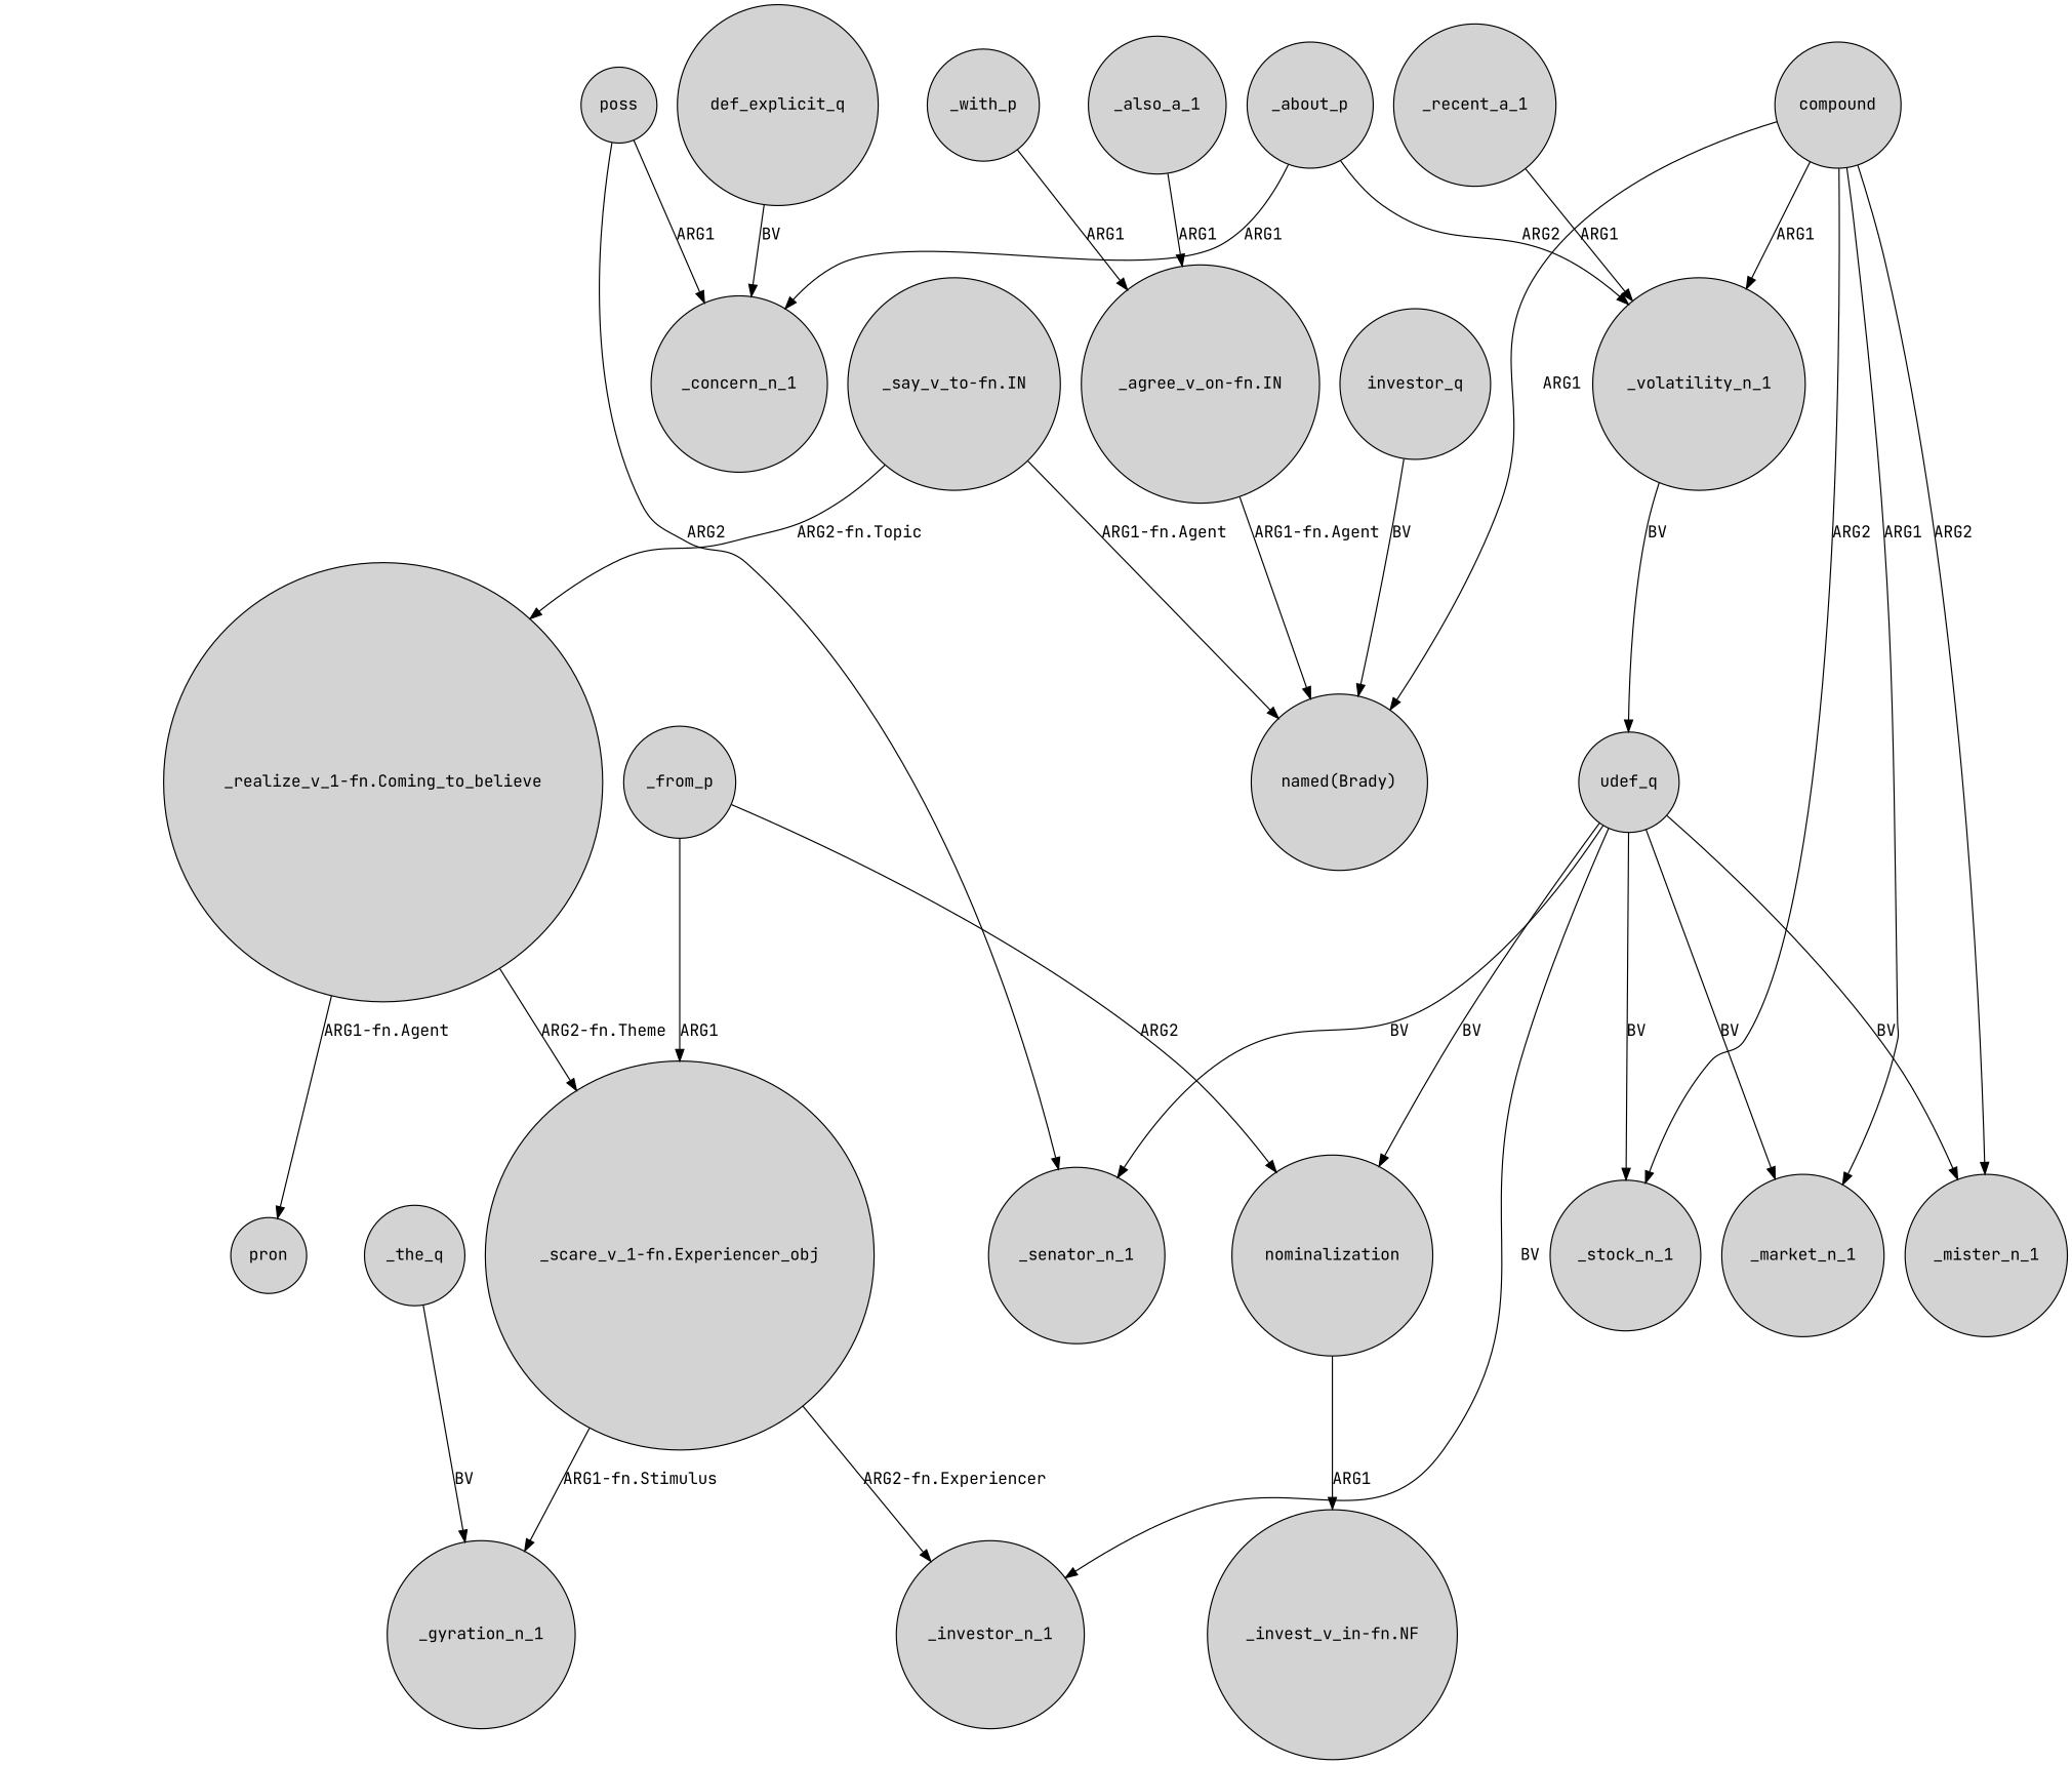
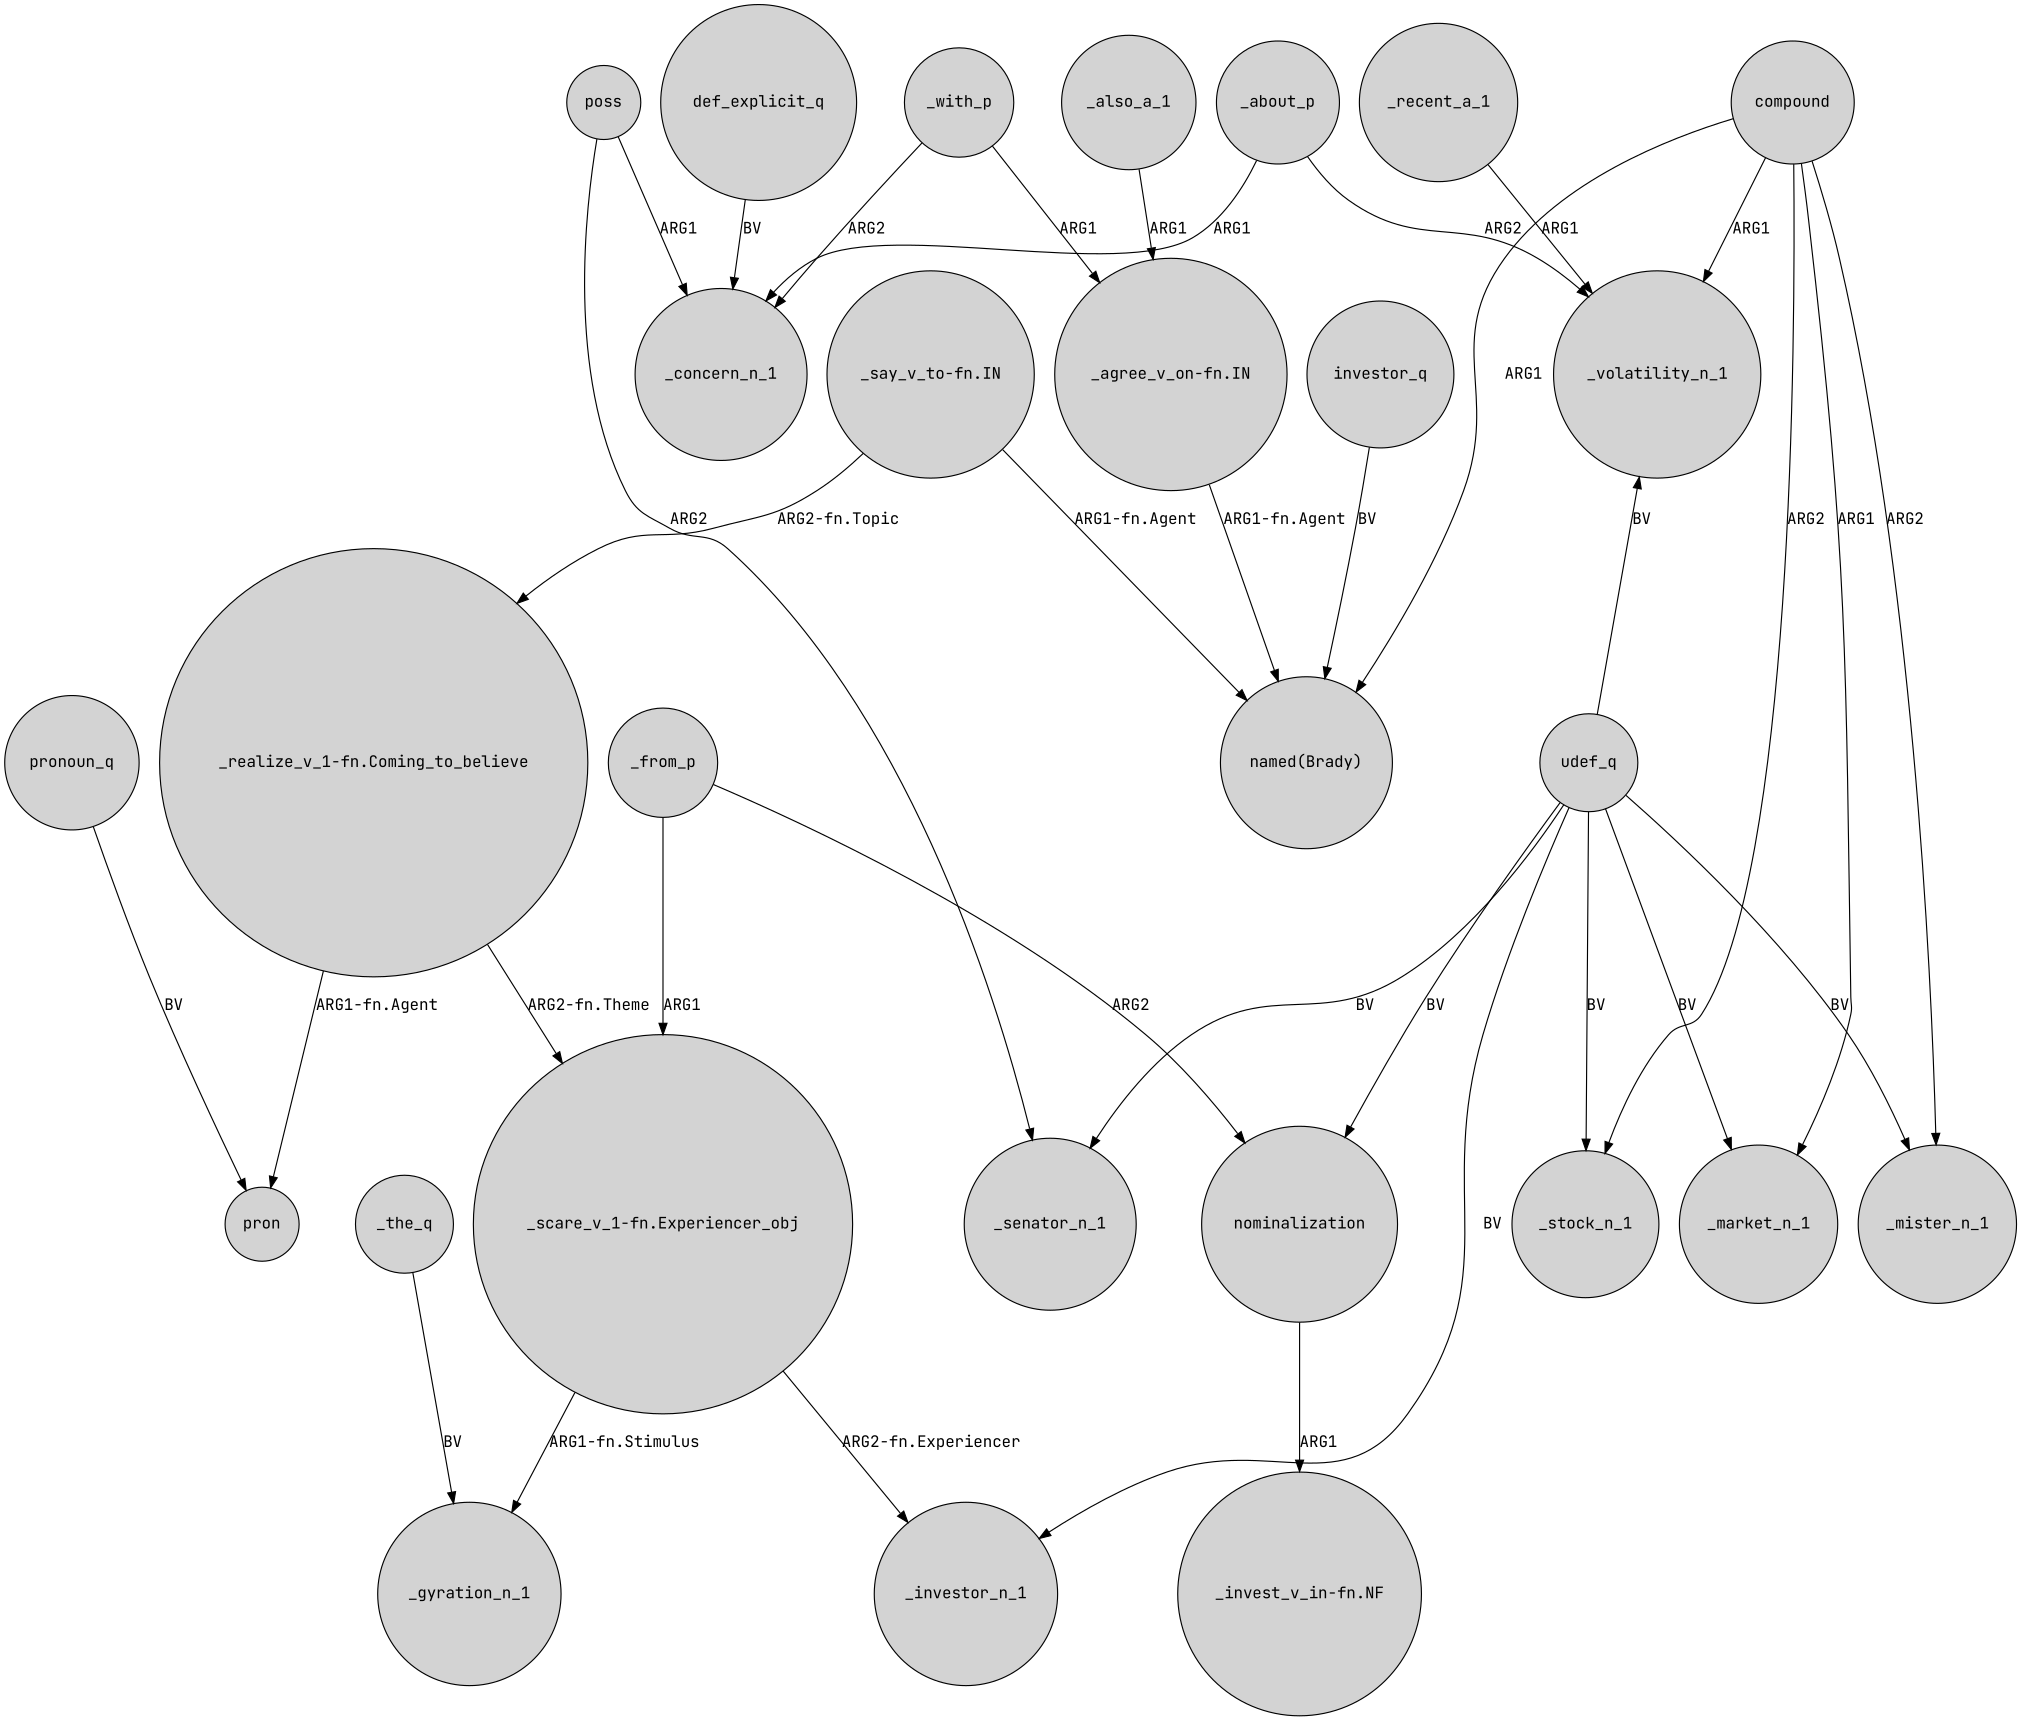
  digraph {
    fontname="JetBrains Mono"
    node [fontname="JetBrains Mono" shape=circle style=filled]
    edge [fontname="JetBrains Mono"]
    "_say_v_to-fn.IN"
    "named(Brady)"
    "_realize_v_1-fn.Coming_to_believe"
    "_scare_v_1-fn.Experiencer_obj"
    pron
    _investor_n_1
    _gyration_n_1
    udef_q
    _senator_n_1
    _stock_n_1
    _volatility_n_1
    _mister_n_1
    _market_n_1
    nominalization
    "_invest_v_in-fn.NF"
    "_agree_v_on-fn.IN"
    def_explicit_q
    _concern_n_1
    _about_p
    poss
    compound
    _with_p
    _the_q
    _recent_a_1
    n25 [label=investor_q]
+   pronoun_q
    _from_p
    _also_a_1
    "_say_v_to-fn.IN" -> "named(Brady)" [label="ARG1-fn.Agent"]
    "_say_v_to-fn.IN" -> "_realize_v_1-fn.Coming_to_believe" [label="ARG2-fn.Topic"]
    "_realize_v_1-fn.Coming_to_believe" -> "_scare_v_1-fn.Experiencer_obj" [label="ARG2-fn.Theme"]
    "_realize_v_1-fn.Coming_to_believe" -> pron [label="ARG1-fn.Agent"]
    "_scare_v_1-fn.Experiencer_obj" -> _investor_n_1 [label="ARG2-fn.Experiencer"]
    "_scare_v_1-fn.Experiencer_obj" -> _gyration_n_1 [label="ARG1-fn.Stimulus"]
    udef_q -> _investor_n_1 [label=BV]
    udef_q -> _senator_n_1 [label=BV]
    udef_q -> _stock_n_1 [label=BV]
-   _volatility_n_1 -> udef_q [label=BV]
+   udef_q -> _volatility_n_1 [label=BV]
    udef_q -> _mister_n_1 [label=BV]
    udef_q -> _market_n_1 [label=BV]
    udef_q -> nominalization [label=BV]
    nominalization -> "_invest_v_in-fn.NF" [label=ARG1]
    "_agree_v_on-fn.IN" -> "named(Brady)" [label="ARG1-fn.Agent"]
    def_explicit_q -> _concern_n_1 [label=BV]
    _about_p -> _volatility_n_1 [label=ARG2]
    _about_p -> _concern_n_1 [label=ARG1]
    poss -> _senator_n_1 [label=ARG2]
    poss -> _concern_n_1 [label=ARG1]
    compound -> "named(Brady)" [label=ARG1]
    compound -> _stock_n_1 [label=ARG2]
    compound -> _volatility_n_1 [label=ARG1]
    compound -> _mister_n_1 [label=ARG2]
    compound -> _market_n_1 [label=ARG1]
    _with_p -> "_agree_v_on-fn.IN" [label=ARG1]
+   _with_p -> _concern_n_1 [label=ARG2]
    _the_q -> _gyration_n_1 [label=BV]
    _recent_a_1 -> _volatility_n_1 [label=ARG1]
    n25 -> "named(Brady)" [label=BV]
+   pronoun_q -> pron [label=BV]
    _from_p -> "_scare_v_1-fn.Experiencer_obj" [label=ARG1]
    _from_p -> nominalization [label=ARG2]
    _also_a_1 -> "_agree_v_on-fn.IN" [label=ARG1]
  }
